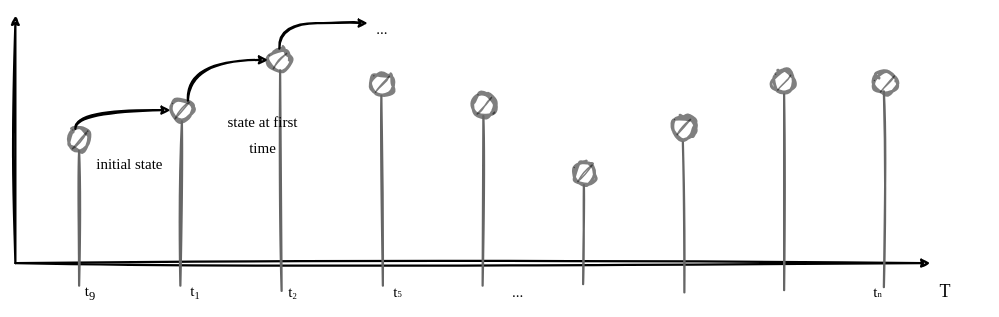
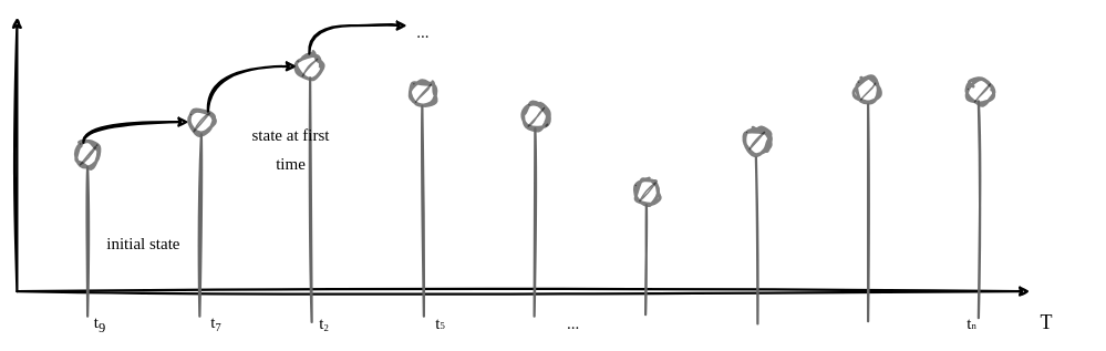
  <mxCell id="0" />
  <mxCell id="1" value="Untitled Layer" parent="0" />
  <mxCell id="2" value="" style="endArrow=classic;html=1;sketch=1;curveFitting=1;jiggle=2;strokeWidth=3;" edge="1" parent="1"><mxGeometry width="50" height="50" relative="1" as="geometry"><mxPoint x="20" y="350" as="sourcePoint" /><mxPoint x="20" y="20" as="targetPoint" /></mxGeometry></mxCell>
  <mxCell id="3" value="" style="endArrow=classic;html=1;sketch=1;curveFitting=1;jiggle=2;strokeWidth=3;" edge="1" parent="1"><mxGeometry width="50" height="50" relative="1" as="geometry"><mxPoint x="20" y="350" as="sourcePoint" /><mxPoint x="1240" y="350" as="targetPoint" /></mxGeometry></mxCell>
  <mxCell id="4" style="edgeStyle=orthogonalEdgeStyle;curved=1;sketch=1;html=1;entryX=0;entryY=0.5;entryDx=0;entryDy=0;strokeWidth=3;fontFamily=Tahoma;fontSize=24;" edge="1" parent="1" source="5" target="7"><mxGeometry relative="1" as="geometry"><Array as="points"><mxPoint x="100" y="146" /></Array></mxGeometry></mxCell>
  <mxCell id="5" value="" style="ellipse;whiteSpace=wrap;html=1;aspect=fixed;opacity=50;sketch=1;curveFitting=1;jiggle=2;strokeWidth=4;fillColor=#000000;" vertex="1" parent="1"><mxGeometry x="90" y="170" width="30" height="30" as="geometry" /></mxCell>
  <mxCell id="6" style="edgeStyle=orthogonalEdgeStyle;curved=1;sketch=1;html=1;entryX=0;entryY=0.5;entryDx=0;entryDy=0;strokeWidth=3;fontFamily=Tahoma;fontSize=24;" edge="1" parent="1" source="7" target="9"><mxGeometry relative="1" as="geometry"><Array as="points"><mxPoint x="250" y="79" /></Array></mxGeometry></mxCell>
  <mxCell id="7" value="" style="ellipse;whiteSpace=wrap;html=1;aspect=fixed;opacity=50;sketch=1;curveFitting=1;jiggle=2;strokeWidth=4;fillColor=#000000;" vertex="1" parent="1"><mxGeometry x="227" y="131" width="30" height="30" as="geometry" /></mxCell>
  <mxCell id="8" style="edgeStyle=orthogonalEdgeStyle;curved=1;sketch=1;html=1;strokeWidth=3;fontFamily=Tahoma;fontSize=24;" edge="1" parent="1" source="9"><mxGeometry relative="1" as="geometry"><mxPoint x="490" y="30" as="targetPoint" /><Array as="points"><mxPoint x="372" y="30" /><mxPoint x="480" y="30" /></Array></mxGeometry></mxCell>
  <mxCell id="9" value="" style="ellipse;whiteSpace=wrap;html=1;aspect=fixed;opacity=50;sketch=1;curveFitting=1;jiggle=2;strokeWidth=4;fillColor=#000000;" vertex="1" parent="1"><mxGeometry x="357" y="64" width="30" height="30" as="geometry" /></mxCell>
  <mxCell id="10" value="" style="ellipse;whiteSpace=wrap;html=1;aspect=fixed;opacity=50;sketch=1;curveFitting=1;jiggle=2;strokeWidth=4;fillColor=#000000;" vertex="1" parent="1"><mxGeometry x="494" y="97" width="30" height="30" as="geometry" /></mxCell>
  <mxCell id="11" value="" style="ellipse;whiteSpace=wrap;html=1;aspect=fixed;opacity=50;sketch=1;curveFitting=1;jiggle=2;strokeWidth=4;fillColor=#000000;" vertex="1" parent="1"><mxGeometry x="630" y="124" width="30" height="30" as="geometry" /></mxCell>
  <mxCell id="12" value="" style="ellipse;whiteSpace=wrap;html=1;aspect=fixed;opacity=50;sketch=1;curveFitting=1;jiggle=2;strokeWidth=4;fillColor=#000000;" vertex="1" parent="1"><mxGeometry x="764" y="215" width="30" height="30" as="geometry" /></mxCell>
  <mxCell id="13" value="" style="ellipse;whiteSpace=wrap;html=1;aspect=fixed;opacity=50;sketch=1;curveFitting=1;jiggle=2;strokeWidth=4;fillColor=#000000;" vertex="1" parent="1"><mxGeometry x="897" y="154" width="30" height="30" as="geometry" /></mxCell>
  <mxCell id="14" value="" style="ellipse;whiteSpace=wrap;html=1;aspect=fixed;opacity=50;sketch=1;curveFitting=1;jiggle=2;strokeWidth=4;fillColor=#000000;" vertex="1" parent="1"><mxGeometry x="1029" y="93" width="30" height="30" as="geometry" /></mxCell>
  <mxCell id="15" value="" style="ellipse;whiteSpace=wrap;html=1;aspect=fixed;opacity=50;sketch=1;curveFitting=1;jiggle=2;strokeWidth=4;fillColor=#000000;" vertex="1" parent="1"><mxGeometry x="1165" y="95" width="30" height="30" as="geometry" /></mxCell>
  <mxCell id="16" value="" style="endArrow=none;html=1;sketch=1;strokeWidth=3;exitX=0.5;exitY=1;exitDx=0;exitDy=0;fillColor=#f5f5f5;strokeColor=#666666;" edge="1" parent="1" source="5"><mxGeometry width="50" height="50" relative="1" as="geometry"><mxPoint x="270" y="200" as="sourcePoint" /><mxPoint x="105" y="380" as="targetPoint" /></mxGeometry></mxCell>
  <mxCell id="17" value="" style="endArrow=none;html=1;sketch=1;strokeWidth=3;exitX=0.5;exitY=1;exitDx=0;exitDy=0;fillColor=#f5f5f5;strokeColor=#666666;" edge="1" parent="1" source="7"><mxGeometry width="50" height="50" relative="1" as="geometry"><mxPoint x="230" y="180" as="sourcePoint" /><mxPoint x="240" y="380" as="targetPoint" /></mxGeometry></mxCell>
  <mxCell id="18" value="" style="endArrow=none;html=1;sketch=1;strokeWidth=3;exitX=0.5;exitY=1;exitDx=0;exitDy=0;fillColor=#f5f5f5;strokeColor=#666666;" edge="1" parent="1"><mxGeometry width="50" height="50" relative="1" as="geometry"><mxPoint x="373" y="93" as="sourcePoint" /><mxPoint x="375" y="387" as="targetPoint" /></mxGeometry></mxCell>
  <mxCell id="19" value="" style="endArrow=none;html=1;sketch=1;strokeWidth=3;exitX=0.5;exitY=1;exitDx=0;exitDy=0;fillColor=#f5f5f5;strokeColor=#666666;" edge="1" parent="1"><mxGeometry width="50" height="50" relative="1" as="geometry"><mxPoint x="508" y="127" as="sourcePoint" /><mxPoint x="510" y="380" as="targetPoint" /></mxGeometry></mxCell>
  <mxCell id="20" value="" style="endArrow=none;html=1;sketch=1;strokeWidth=3;exitX=0.5;exitY=1;exitDx=0;exitDy=0;fillColor=#f5f5f5;strokeColor=#666666;" edge="1" parent="1"><mxGeometry width="50" height="50" relative="1" as="geometry"><mxPoint x="644" y="154" as="sourcePoint" /><mxPoint x="643" y="380" as="targetPoint" /></mxGeometry></mxCell>
  <mxCell id="21" value="" style="endArrow=none;html=1;sketch=1;strokeWidth=3;exitX=0.5;exitY=1;exitDx=0;exitDy=0;fillColor=#f5f5f5;strokeColor=#666666;" edge="1" parent="1"><mxGeometry width="50" height="50" relative="1" as="geometry"><mxPoint x="778" y="246" as="sourcePoint" /><mxPoint x="777" y="378" as="targetPoint" /></mxGeometry></mxCell>
  <mxCell id="22" value="" style="endArrow=none;html=1;sketch=1;strokeWidth=3;exitX=0.5;exitY=1;exitDx=0;exitDy=0;fillColor=#f5f5f5;strokeColor=#666666;" edge="1" parent="1"><mxGeometry width="50" height="50" relative="1" as="geometry"><mxPoint x="910" y="189" as="sourcePoint" /><mxPoint x="912" y="389" as="targetPoint" /></mxGeometry></mxCell>
  <mxCell id="23" value="" style="endArrow=none;html=1;sketch=1;strokeWidth=3;exitX=0.5;exitY=1;exitDx=0;exitDy=0;fillColor=#f5f5f5;strokeColor=#666666;" edge="1" parent="1"><mxGeometry width="50" height="50" relative="1" as="geometry"><mxPoint x="1045" y="125" as="sourcePoint" /><mxPoint x="1045" y="386" as="targetPoint" /></mxGeometry></mxCell>
  <mxCell id="24" value="" style="endArrow=none;html=1;sketch=1;strokeWidth=3;exitX=0.5;exitY=1;exitDx=0;exitDy=0;fillColor=#f5f5f5;strokeColor=#666666;" edge="1" parent="1"><mxGeometry width="50" height="50" relative="1" as="geometry"><mxPoint x="1178" y="121" as="sourcePoint" /><mxPoint x="1178" y="382" as="targetPoint" /></mxGeometry></mxCell>
- <mxCell id="25" value="&lt;font style=&quot;font-size: 20px;&quot;&gt;initial state&lt;/font&gt;" style="text;html=1;strokeColor=none;fillColor=none;align=center;verticalAlign=middle;whiteSpace=wrap;rounded=0;sketch=1;strokeWidth=4;opacity=50;fontFamily=Tahoma;fontSize=28;" vertex="1" parent="1"><mxGeometry x="70" y="200" width="205" height="30" as="geometry" /></mxCell>
+ <mxCell id="25" value="&lt;font style=&quot;font-size: 20px;&quot;&gt;initial state&lt;/font&gt;" style="text;html=1;strokeColor=none;fillColor=none;align=center;verticalAlign=middle;whiteSpace=wrap;rounded=0;sketch=1;strokeWidth=4;opacity=50;fontFamily=Tahoma;fontSize=28;" vertex="1" parent="1"><mxGeometry x="70" y="275" width="205" height="30" as="geometry" /></mxCell>
  <mxCell id="26" value="&lt;font style=&quot;font-size: 20px;&quot;&gt;state at first time&lt;/font&gt;" style="text;html=1;strokeColor=none;fillColor=none;align=center;verticalAlign=middle;whiteSpace=wrap;rounded=0;sketch=1;strokeWidth=4;opacity=50;fontFamily=Tahoma;fontSize=28;spacingBottom=0;" vertex="1" parent="1"><mxGeometry x="300" y="156" width="100" height="39" as="geometry" /></mxCell>
  <mxCell id="27" value="&lt;font style=&quot;font-size: 20px;&quot;&gt;t&lt;sub&gt;9&lt;/sub&gt;&lt;/font&gt;" style="text;html=1;strokeColor=none;fillColor=none;align=center;verticalAlign=middle;whiteSpace=wrap;rounded=0;sketch=1;strokeWidth=4;opacity=50;fontFamily=Tahoma;fontSize=28;" vertex="1" parent="1"><mxGeometry x="70" y="370" width="100" height="30" as="geometry" /></mxCell>
- <mxCell id="28" value="&lt;font style=&quot;border-color: var(--border-color); font-size: 20px;&quot;&gt;t&lt;/font&gt;&lt;font style=&quot;border-color: var(--border-color); font-size: 16.667px;&quot;&gt;&lt;sub style=&quot;border-color: var(--border-color);&quot;&gt;1&lt;/sub&gt;&lt;/font&gt;" style="text;html=1;strokeColor=none;fillColor=none;align=center;verticalAlign=middle;whiteSpace=wrap;rounded=0;sketch=1;strokeWidth=4;opacity=50;fontFamily=Tahoma;fontSize=28;" vertex="1" parent="1"><mxGeometry x="210" y="370" width="100" height="30" as="geometry" /></mxCell>
+ <mxCell id="28" value="&lt;font style=&quot;border-color: var(--border-color); font-size: 20px;&quot;&gt;t&lt;/font&gt;&lt;font style=&quot;border-color: var(--border-color); font-size: 16.667px;&quot;&gt;&lt;sub style=&quot;border-color: var(--border-color);&quot;&gt;7&lt;/sub&gt;&lt;/font&gt;" style="text;html=1;strokeColor=none;fillColor=none;align=center;verticalAlign=middle;whiteSpace=wrap;rounded=0;sketch=1;strokeWidth=4;opacity=50;fontFamily=Tahoma;fontSize=28;" vertex="1" parent="1"><mxGeometry x="210" y="370" width="100" height="30" as="geometry" /></mxCell>
  <mxCell id="29" value="&lt;font style=&quot;border-color: var(--border-color); font-size: 20px;&quot;&gt;t&lt;/font&gt;&lt;font style=&quot;border-color: var(--border-color); font-size: 13.889px;&quot;&gt;&lt;sub&gt;2&lt;/sub&gt;&lt;/font&gt;" style="text;html=1;strokeColor=none;fillColor=none;align=center;verticalAlign=middle;whiteSpace=wrap;rounded=0;sketch=1;strokeWidth=4;opacity=50;fontFamily=Tahoma;fontSize=28;" vertex="1" parent="1"><mxGeometry x="340" y="370" width="100" height="30" as="geometry" /></mxCell>
  <mxCell id="30" value="&lt;font style=&quot;border-color: var(--border-color); font-size: 20px;&quot;&gt;t&lt;/font&gt;&lt;font style=&quot;border-color: var(--border-color); font-size: 11.574px;&quot;&gt;5&lt;/font&gt;" style="text;html=1;strokeColor=none;fillColor=none;align=center;verticalAlign=middle;whiteSpace=wrap;rounded=0;sketch=1;strokeWidth=4;opacity=50;fontFamily=Tahoma;fontSize=28;" vertex="1" parent="1"><mxGeometry x="480" y="370" width="100" height="30" as="geometry" /></mxCell>
  <mxCell id="31" value="&lt;span style=&quot;font-size: 20px;&quot;&gt;...&lt;/span&gt;" style="text;html=1;strokeColor=none;fillColor=none;align=center;verticalAlign=middle;whiteSpace=wrap;rounded=0;sketch=1;strokeWidth=4;opacity=50;fontFamily=Tahoma;fontSize=28;" vertex="1" parent="1"><mxGeometry x="640" y="370" width="100" height="30" as="geometry" /></mxCell>
  <mxCell id="32" value="&lt;font style=&quot;border-color: var(--border-color); font-size: 20px;&quot;&gt;t&lt;/font&gt;&lt;font style=&quot;border-color: var(--border-color); font-size: 11.574px;&quot;&gt;n&lt;/font&gt;" style="text;html=1;strokeColor=none;fillColor=none;align=center;verticalAlign=middle;whiteSpace=wrap;rounded=0;sketch=1;strokeWidth=4;opacity=50;fontFamily=Tahoma;fontSize=28;" vertex="1" parent="1"><mxGeometry x="1120" y="370" width="100" height="30" as="geometry" /></mxCell>
  <mxCell id="33" value="&lt;font style=&quot;font-size: 24px;&quot;&gt;T&lt;/font&gt;" style="text;html=1;strokeColor=none;fillColor=none;align=center;verticalAlign=middle;whiteSpace=wrap;rounded=0;sketch=1;strokeWidth=4;opacity=50;fontFamily=Tahoma;fontSize=28;" vertex="1" parent="1"><mxGeometry x="1210" y="370" width="100" height="30" as="geometry" /></mxCell>
  <mxCell id="34" value="&lt;span style=&quot;font-size: 20px;&quot;&gt;...&lt;/span&gt;" style="text;html=1;strokeColor=none;fillColor=none;align=center;verticalAlign=middle;whiteSpace=wrap;rounded=0;sketch=1;strokeWidth=4;opacity=50;fontFamily=Tahoma;fontSize=28;" vertex="1" parent="1"><mxGeometry x="459" y="20" width="100" height="30" as="geometry" /></mxCell>
